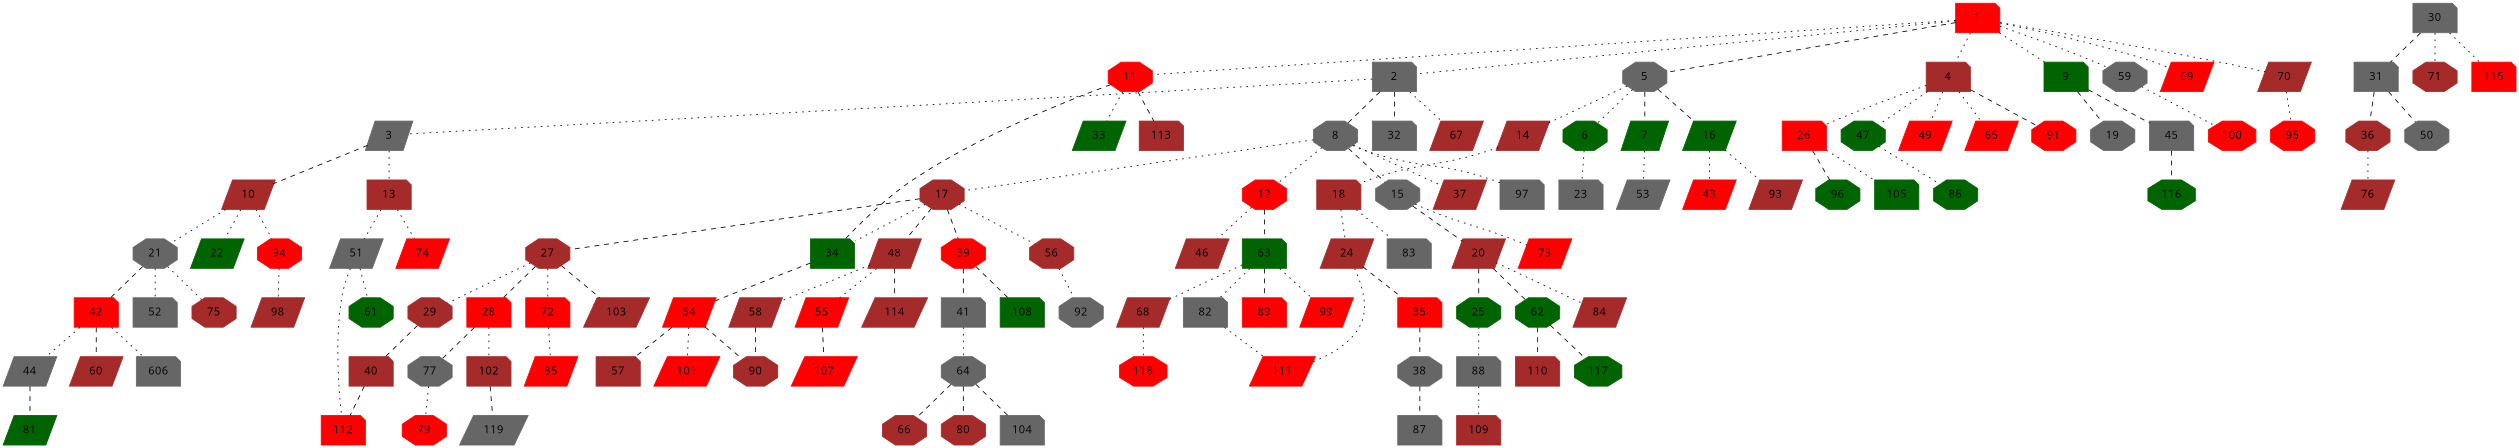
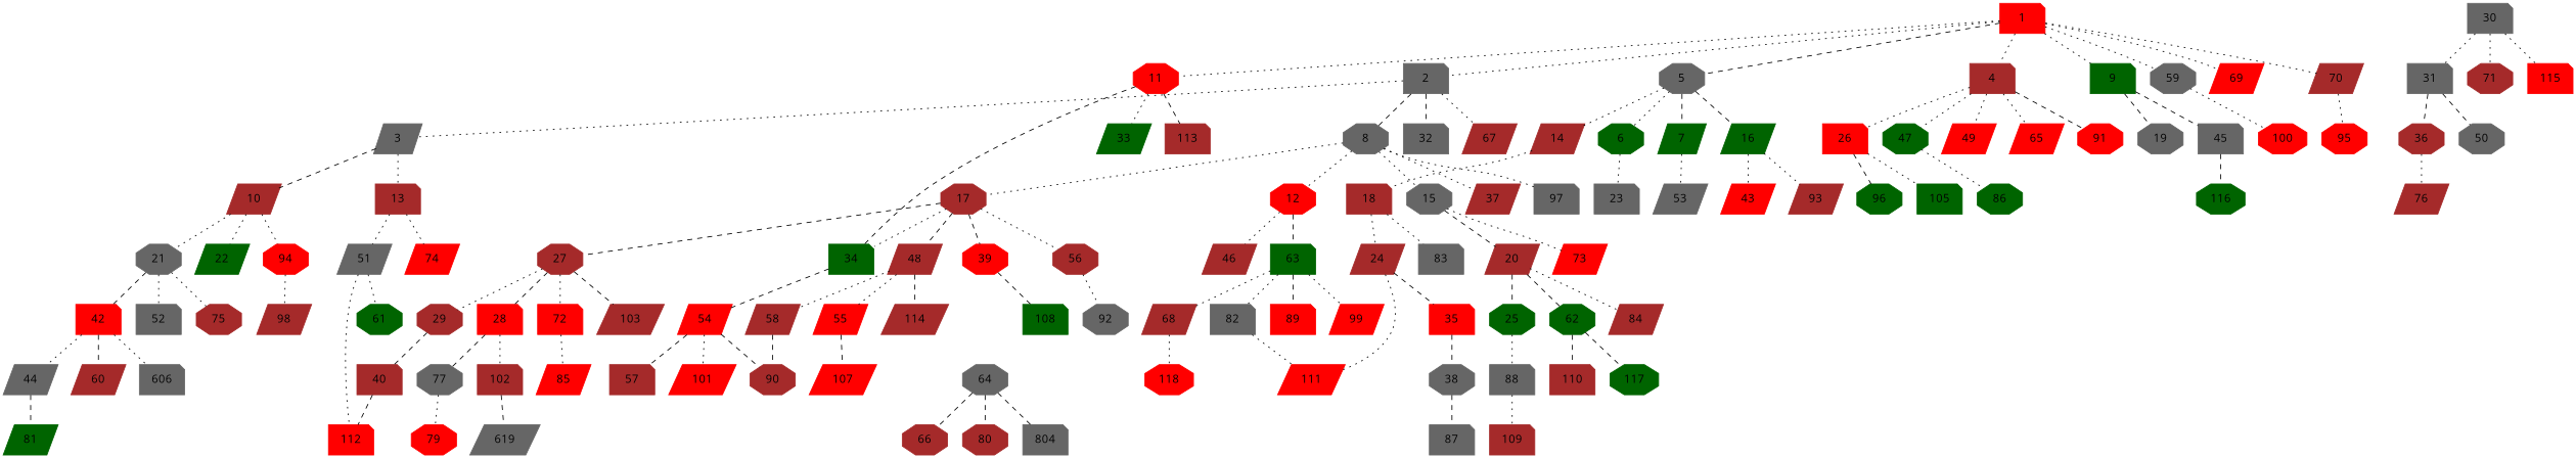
  graph {
    fontname="Open Sans"
    node [color=brown fontname="Open Sans" shape=parallelogram style=filled]
    edge [fontname="Open Sans" style=dotted]
    1 [color=red shape=note]
    2 [color=gray40 shape=note]
    4 [shape=note]
    5 [color=gray40 shape=octagon]
    9 [color=darkgreen shape=note]
    11 [color=red shape=octagon]
    59 [color=gray40 shape=octagon]
    69 [color=red]
    70
    3 [color=gray40]
    8 [color=gray40 shape=octagon]
    32 [color=gray40 shape=note]
    67
    26 [color=red shape=note]
    47 [color=darkgreen shape=octagon]
    49 [color=red]
    65 [color=red]
    91 [color=red shape=octagon]
    6 [color=darkgreen shape=octagon]
    7 [color=darkgreen]
    14
    16 [color=darkgreen]
    19 [color=gray40 shape=octagon]
    45 [color=gray40 shape=note]
    33 [color=darkgreen]
    34 [color=darkgreen shape=note]
    113 [shape=note]
    100 [color=red shape=octagon]
    95 [color=red shape=octagon]
    10
    13 [shape=note]
    12 [color=red shape=octagon]
    15 [color=gray40 shape=octagon]
    17 [shape=octagon]
    37
    97 [color=gray40 shape=note]
    30 [color=gray40 shape=note]
    31 [color=gray40 shape=note]
    71 [shape=octagon]
    115 [color=red shape=note]
    21 [color=gray40 shape=octagon]
    22 [color=darkgreen]
    94 [color=red shape=octagon]
    51 [color=gray40]
    74 [color=red]
    96 [color=darkgreen shape=octagon]
    105 [color=darkgreen shape=note]
    86 [color=darkgreen shape=octagon]
    23 [color=gray40 shape=note]
    53 [color=gray40]
    18 [shape=note]
    43 [color=red]
    93
    46
    63 [color=darkgreen shape=note]
    20
    73 [color=red]
    27 [shape=octagon]
    39 [color=red shape=octagon]
    48
    56 [shape=octagon]
    116 [color=darkgreen shape=octagon]
    42 [color=red shape=note]
    52 [color=gray40 shape=note]
    75 [shape=octagon]
    98
    54 [color=red]
    68
    82 [color=gray40 shape=note]
    89 [color=red shape=note]
    99 [color=red]
    112 [color=red shape=note]
    61 [color=darkgreen shape=octagon]
    24
    83 [color=gray40 shape=note]
    25 [color=darkgreen shape=octagon]
    62 [color=darkgreen shape=octagon]
    84
    28 [color=red shape=note]
    29 [shape=octagon]
    72 [color=red shape=note]
    103
-   41 [color=gray40 shape=note]
    108 [color=darkgreen shape=note]
    55 [color=red]
    58
    114
    92 [color=gray40 shape=octagon]
    35 [color=red shape=note]
    111 [color=red]
    88 [color=gray40 shape=note]
    110 [shape=note]
    117 [color=darkgreen shape=octagon]
    44 [color=gray40]
    60
    n96 [color=gray40 label=606 shape=note]
    38 [color=gray40 shape=octagon]
    109 [shape=note]
    77 [color=gray40 shape=octagon]
    102 [shape=note]
    40 [shape=note]
    85 [color=red]
    79 [color=red shape=octagon]
-   119 [color=gray40]
+   119 [color=gray40 label=619]
    36 [shape=octagon]
    50 [color=gray40 shape=octagon]
    76
    57 [shape=note]
    90 [shape=octagon]
    101 [color=red]
    87 [color=gray40 shape=note]
    64 [color=gray40 shape=octagon]
    66 [shape=octagon]
    80 [shape=octagon]
-   104 [color=gray40 shape=note]
+   104 [color=gray40 shape=note label=804]
    81 [color=darkgreen]
    107 [color=red]
    118 [color=red shape=octagon]
    1 -- 2
    1 -- 4
    1 -- 5 [style=dashed]
    1 -- 9
    1 -- 11
    1 -- 59
    1 -- 69
    1 -- 70
    2 -- 3
    2 -- 8 [style=dashed]
    2 -- 32 [style=dashed]
    2 -- 67
    4 -- 26
    4 -- 47
    4 -- 49
    4 -- 65
    4 -- 91 [style=dashed]
    5 -- 6
    5 -- 7 [style=dashed]
    5 -- 14
    5 -- 16 [style=dashed]
    9 -- 19 [style=dashed]
    9 -- 45 [style=dashed]
    11 -- 33
    11 -- 34 [style=dashed]
    11 -- 113 [style=dashed]
    59 -- 100
    70 -- 95
    3 -- 10 [style=dashed]
    3 -- 13
    8 -- 12
-   8 -- 15 [style=dashed]
+   8 -- 15
    8 -- 17
    8 -- 37
    8 -- 97
    26 -- 96 [style=dashed]
    26 -- 105
    47 -- 86
    6 -- 23
    7 -- 53
    14 -- 18
    16 -- 43
    16 -- 93
    45 -- 116 [style=dashed]
    34 -- 54 [style=dashed]
    10 -- 21
    10 -- 22
    10 -- 94
    13 -- 51
    13 -- 74
    12 -- 46
    12 -- 63 [style=dashed]
    15 -- 20 [style=dashed]
    15 -- 73
    17 -- 34
    17 -- 27 [style=dashed]
    17 -- 39 [style=dashed]
    17 -- 48 [style=dashed]
    17 -- 56
-   30 -- 31 [style=dashed]
+   30 -- 31
    30 -- 71
    30 -- 115
    31 -- 36 [style=dashed]
    31 -- 50 [style=dashed]
    21 -- 42 [style=dashed]
    21 -- 52
    21 -- 75
    94 -- 98
    51 -- 112
    51 -- 61
    18 -- 24
    18 -- 83
    63 -- 68
    63 -- 82
    63 -- 89 [style=dashed]
    63 -- 99
    20 -- 25 [style=dashed]
    20 -- 62 [style=dashed]
    20 -- 84
    27 -- 28 [style=dashed]
    27 -- 29
    27 -- 72
    27 -- 103 [style=dashed]
-   39 -- 41 [style=dashed]
    39 -- 108 [style=dashed]
    48 -- 55
    48 -- 58
    48 -- 114 [style=dashed]
    56 -- 92
    42 -- 44
    42 -- 60 [style=dashed]
    42 -- n96
    54 -- 57 [style=dashed]
    54 -- 90 [style=dashed]
    54 -- 101
    68 -- 118
    82 -- 111
    24 -- 35 [style=dashed]
    24 -- 111
    25 -- 88
    62 -- 110 [style=dashed]
    62 -- 117 [style=dashed]
    28 -- 77 [style=dashed]
    28 -- 102
    29 -- 40 [style=dashed]
    72 -- 85
-   41 -- 64
    55 -- 107 [style=dashed]
    58 -- 90 [style=dashed]
    35 -- 38 [style=dashed]
    88 -- 109
    44 -- 81 [style=dashed]
    38 -- 87 [style=dashed]
    77 -- 79
    102 -- 119 [style=dashed]
    40 -- 112 [style=dashed]
    36 -- 76
    64 -- 66 [style=dashed]
    64 -- 80 [style=dashed]
    64 -- 104 [style=dashed]
  }
